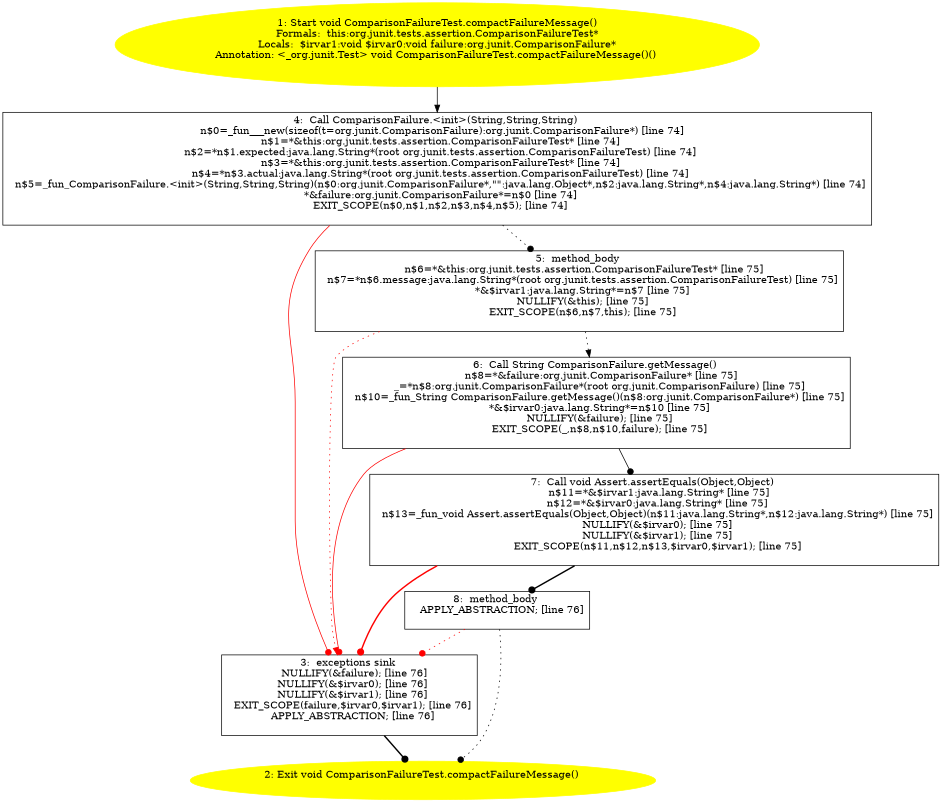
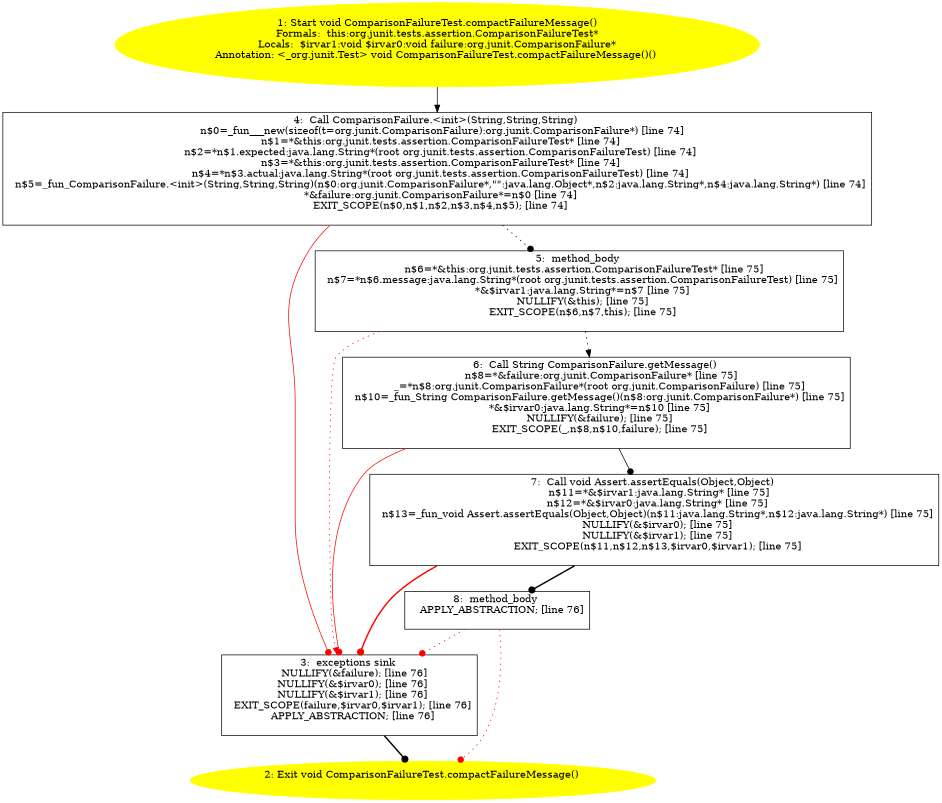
  digraph {
    node [shape=box]
    edge [style=dotted arrowhead=dot]
    n1 [color=yellow label="1: Start void ComparisonFailureTest.compactFailureMessage()\nFormals:  this:org.junit.tests.assertion.ComparisonFailureTest*\nLocals:  $irvar1:void $irvar0:void failure:org.junit.ComparisonFailure*\nAnnotation: <_org.junit.Test> void ComparisonFailureTest.compactFailureMessage()() \n  " style=filled shape=""]
    n2 [label="4:  Call ComparisonFailure.<init>(String,String,String) \n   n$0=_fun___new(sizeof(t=org.junit.ComparisonFailure):org.junit.ComparisonFailure*) [line 74]\n  n$1=*&this:org.junit.tests.assertion.ComparisonFailureTest* [line 74]\n  n$2=*n$1.expected:java.lang.String*(root org.junit.tests.assertion.ComparisonFailureTest) [line 74]\n  n$3=*&this:org.junit.tests.assertion.ComparisonFailureTest* [line 74]\n  n$4=*n$3.actual:java.lang.String*(root org.junit.tests.assertion.ComparisonFailureTest) [line 74]\n  n$5=_fun_ComparisonFailure.<init>(String,String,String)(n$0:org.junit.ComparisonFailure*,\"\":java.lang.Object*,n$2:java.lang.String*,n$4:java.lang.String*) [line 74]\n  *&failure:org.junit.ComparisonFailure*=n$0 [line 74]\n  EXIT_SCOPE(n$0,n$1,n$2,n$3,n$4,n$5); [line 74]\n "]
    n3 [label="3:  exceptions sink \n   NULLIFY(&failure); [line 76]\n  NULLIFY(&$irvar0); [line 76]\n  NULLIFY(&$irvar1); [line 76]\n  EXIT_SCOPE(failure,$irvar0,$irvar1); [line 76]\n  APPLY_ABSTRACTION; [line 76]\n "]
    n4 [label="5:  method_body \n   n$6=*&this:org.junit.tests.assertion.ComparisonFailureTest* [line 75]\n  n$7=*n$6.message:java.lang.String*(root org.junit.tests.assertion.ComparisonFailureTest) [line 75]\n  *&$irvar1:java.lang.String*=n$7 [line 75]\n  NULLIFY(&this); [line 75]\n  EXIT_SCOPE(n$6,n$7,this); [line 75]\n "]
    n5 [color=yellow label="2: Exit void ComparisonFailureTest.compactFailureMessage() \n  " style=filled shape=""]
    n6 [label="6:  Call String ComparisonFailure.getMessage() \n   n$8=*&failure:org.junit.ComparisonFailure* [line 75]\n  _=*n$8:org.junit.ComparisonFailure*(root org.junit.ComparisonFailure) [line 75]\n  n$10=_fun_String ComparisonFailure.getMessage()(n$8:org.junit.ComparisonFailure*) [line 75]\n  *&$irvar0:java.lang.String*=n$10 [line 75]\n  NULLIFY(&failure); [line 75]\n  EXIT_SCOPE(_,n$8,n$10,failure); [line 75]\n "]
    n7 [label="7:  Call void Assert.assertEquals(Object,Object) \n   n$11=*&$irvar1:java.lang.String* [line 75]\n  n$12=*&$irvar0:java.lang.String* [line 75]\n  n$13=_fun_void Assert.assertEquals(Object,Object)(n$11:java.lang.String*,n$12:java.lang.String*) [line 75]\n  NULLIFY(&$irvar0); [line 75]\n  NULLIFY(&$irvar1); [line 75]\n  EXIT_SCOPE(n$11,n$12,n$13,$irvar0,$irvar1); [line 75]\n "]
    n8 [label="8:  method_body \n   APPLY_ABSTRACTION; [line 76]\n "]
    n1 -> n2 [style=solid arrowhead=normal]
    n2 -> n3 [color=red style=solid]
    n2 -> n4
    n3 -> n5 [style=bold]
    n4 -> n3 [color=red arrowhead=normal]
    n4 -> n6 [arrowhead=normal]
    n6 -> n3 [color=red style=solid]
    n6 -> n7 [style=solid]
    n7 -> n3 [color=red style=bold]
    n7 -> n8 [style=bold]
    n8 -> n3 [color=red]
-   n8 -> n5
+   n8 -> n5 [color=red]
  }
